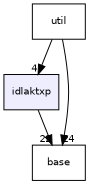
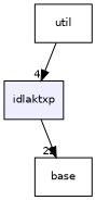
  digraph {
    compound=true
    node [fontname=Helvetica fontsize=10 shape=box]
    edge [labeldistance=1.5 labelfontname=Helvetica labelfontsize=10]
    n1 [fillcolor="#eeeeff" label=idlaktxp pencolor=black style=filled]
    n2 [label=base]
    n3 [label=util]
    n1 -> n2 [headlabel=22]
    n3 -> n1 [headlabel=4]
-   n3 -> n2 [headlabel=24]
  }
